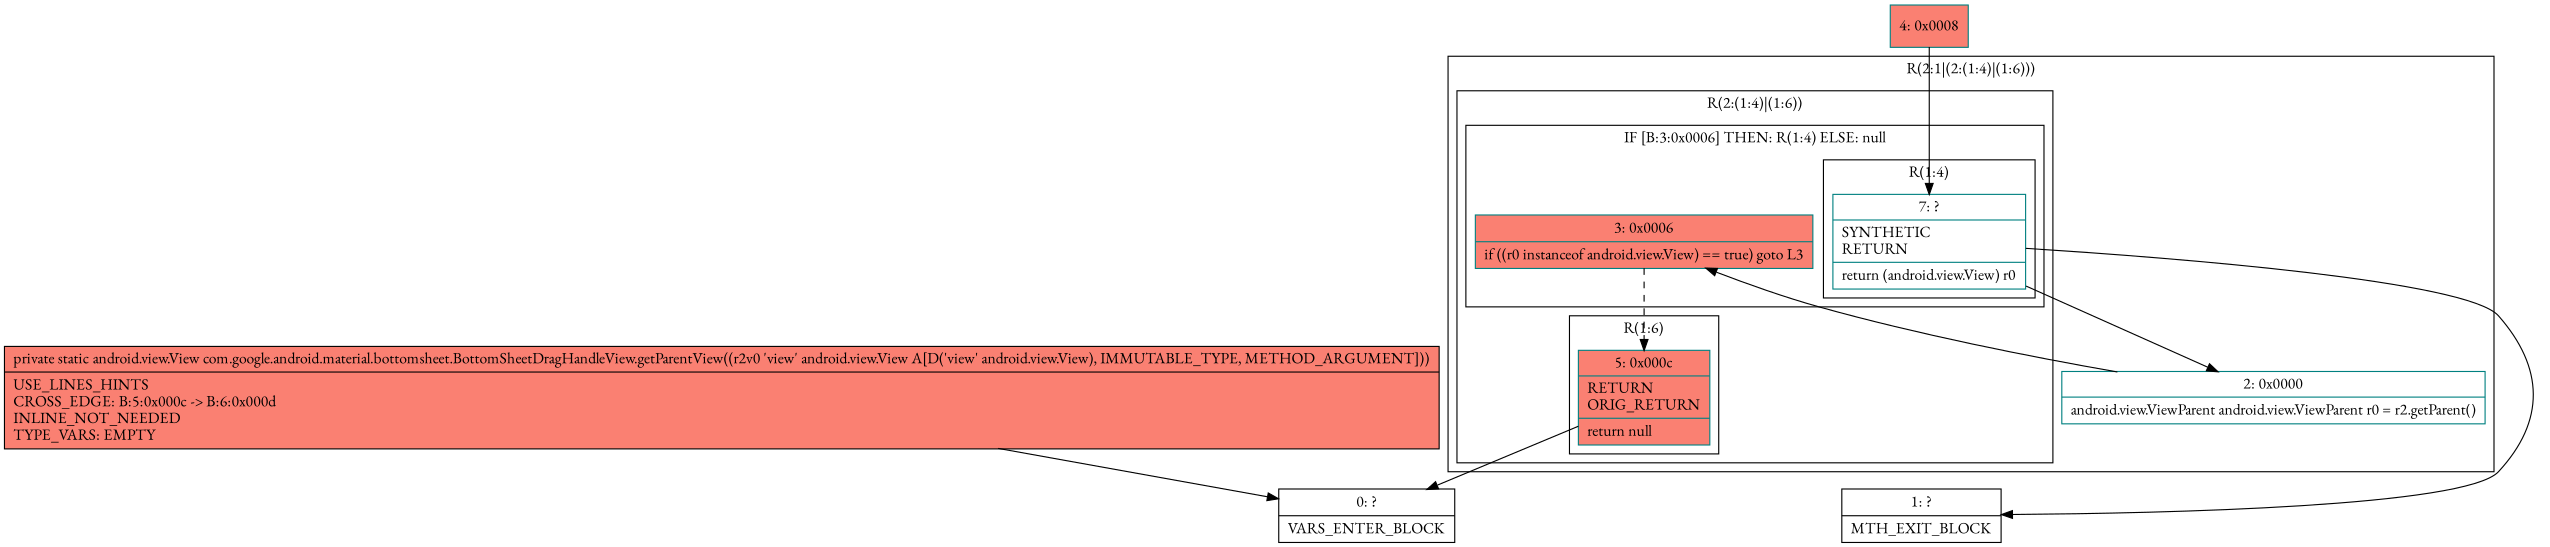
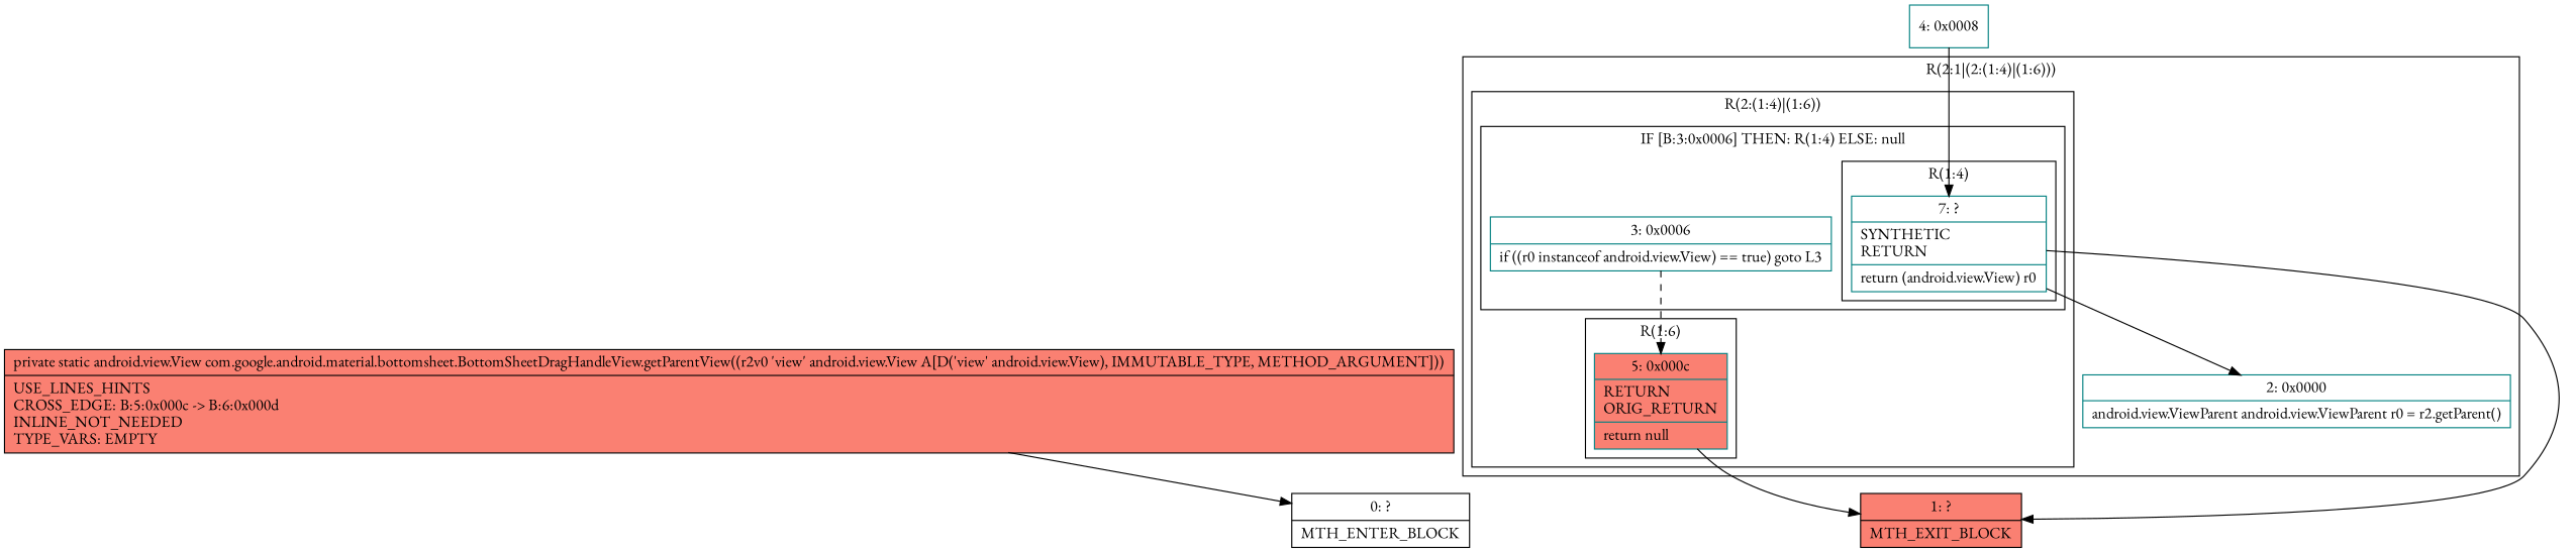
  digraph {
    fontname="EB Garamond"
    node [color=teal fillcolor=white fontname="EB Garamond" shape=record style=filled]
    edge [fontname="EB Garamond"]
    n1 [label="{7\:\ ?|SYNTHETIC\lRETURN\l|return (android.view.View) r0\l}"]
-   n2 [fillcolor=salmon label="{3\:\ 0x0006|if ((r0 instanceof android.view.View) == true) goto L3\l}"]
+   n2 [label="{3\:\ 0x0006|if ((r0 instanceof android.view.View) == true) goto L3\l}"]
    n3 [fillcolor=salmon label="{5\:\ 0x000c|RETURN\lORIG_RETURN\l|return null\l}"]
    n4 [label="{2\:\ 0x0000|android.view.ViewParent android.view.ViewParent r0 = r2.getParent()\l}"]
-   n5 [color=black label="{1\:\ ?|MTH_EXIT_BLOCK\l}"]
-   n6 [fillcolor=salmon label="{4\:\ 0x0008}"]
-   n7 [color=black label="{0\:\ ?|VARS_ENTER_BLOCK\l}"]
+   n5 [color=black fillcolor=salmon label="{1\:\ ?|MTH_EXIT_BLOCK\l}"]
+   n6 [label="{4\:\ 0x0008}"]
+   n7 [color=black label="{0\:\ ?|MTH_ENTER_BLOCK\l}"]
    n8 [color=black fillcolor=salmon label="{private static android.view.View com.google.android.material.bottomsheet.BottomSheetDragHandleView.getParentView((r2v0 'view' android.view.View A[D('view' android.view.View), IMMUTABLE_TYPE, METHOD_ARGUMENT]))  | USE_LINES_HINTS\lCROSS_EDGE: B:5:0x000c \-\> B:6:0x000d\lINLINE_NOT_NEEDED\lTYPE_VARS: EMPTY\l}"]
    subgraph cluster_1 {
      label="R(2:1|(2:(1:4)|(1:6)))"
      n4
      subgraph cluster_2 {
        label="R(2:(1:4)|(1:6))"
        subgraph cluster_3 {
          label="IF [B:3:0x0006] THEN: R(1:4) ELSE: null"
          n2
          subgraph cluster_4 {
            label="R(1:4)"
            n1
          }
        }
        subgraph cluster_5 {
          label="R(1:6)"
          n3
        }
      }
    }
    n1 -> n4
    n1 -> n5
    n2 -> n3 [style=dashed]
-   n3 -> n7
-   n4 -> n2
+   n3 -> n5
    n6 -> n1
    n8 -> n7
  }
